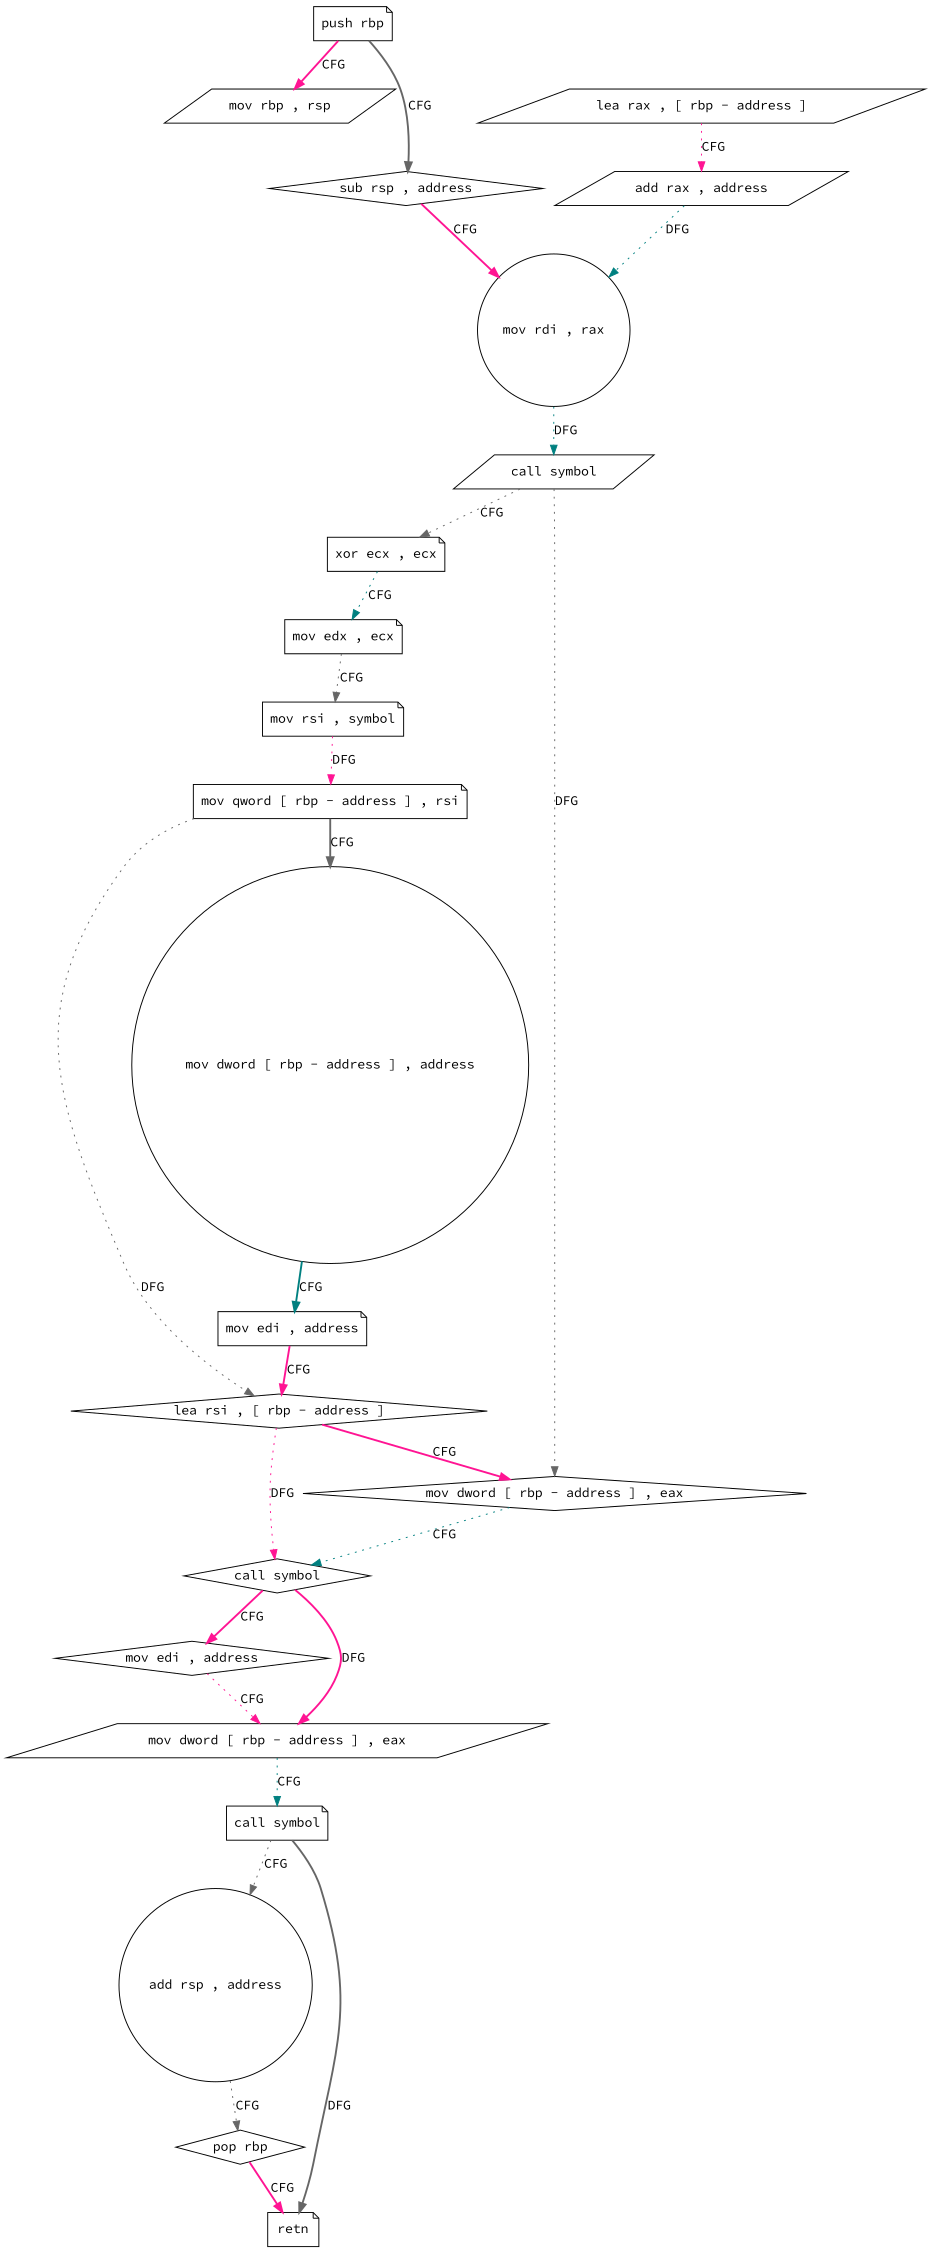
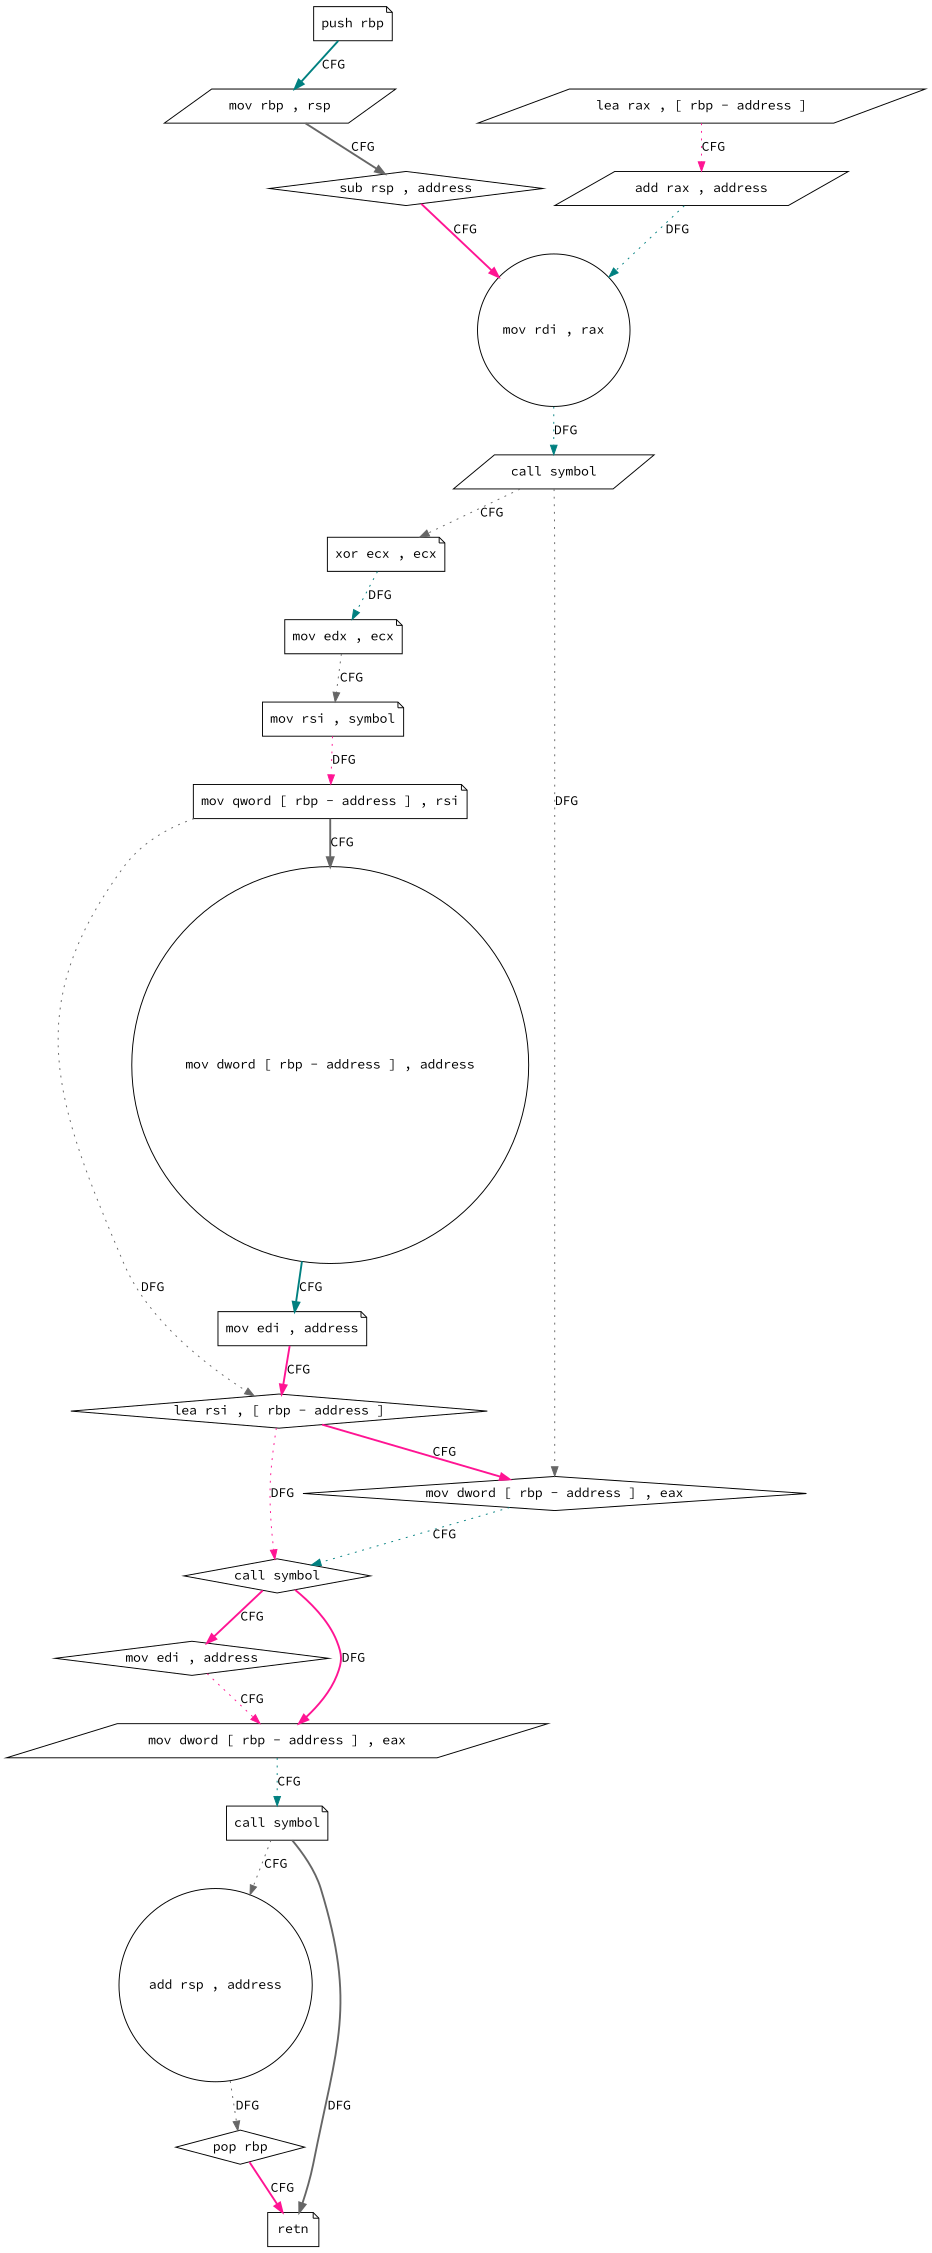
  digraph {
    fontname="Source Code Pro"
    node [fontname="Source Code Pro" shape=note]
    edge [color=deeppink fontname="Source Code Pro" style=dotted]
    n1 [label="push rbp"]
    n2 [label="mov rbp , rsp" shape=parallelogram]
    n3 [label="sub rsp , address" shape=diamond]
    n4 [label="mov rdi , rax" shape=circle]
    n5 [label="lea rax , [ rbp - address ]" shape=parallelogram]
    n6 [label="add rax , address" shape=parallelogram]
    n7 [label="call symbol" shape=parallelogram]
    n8 [label="xor ecx , ecx"]
    n9 [label="mov dword [ rbp - address ] , eax" shape=diamond]
    n10 [label="mov edx , ecx"]
    n11 [label="call symbol" shape=diamond]
    n12 [label="mov rsi , symbol"]
    n13 [label="mov qword [ rbp - address ] , rsi"]
    n14 [label="mov dword [ rbp - address ] , address" shape=circle]
    n15 [label="lea rsi , [ rbp - address ]" shape=diamond]
    n16 [label="mov edi , address"]
    n17 [label="mov edi , address" shape=diamond]
    n18 [label="mov dword [ rbp - address ] , eax" shape=parallelogram]
    n19 [label="call symbol"]
    n20 [label="add rsp , address" shape=circle]
    n21 [label=retn]
    n22 [label="pop rbp" shape=diamond]
-   n1 -> n2 [label=CFG style=bold]
-   n1 -> n3 [color=gray40 label=CFG style=bold]
+   n1 -> n2 [color=teal label=CFG style=bold]
+   n2 -> n3 [color=gray40 label=CFG style=bold]
    n3 -> n4 [label=CFG style=bold]
    n4 -> n7 [color=teal label=DFG]
    n5 -> n6 [label=CFG]
    n6 -> n4 [color=teal label=DFG]
    n7 -> n8 [color=gray40 label=CFG]
    n7 -> n9 [color=gray40 label=DFG]
-   n8 -> n10 [color=teal label=CFG]
+   n8 -> n10 [color=teal label=DFG]
    n9 -> n11 [color=teal label=CFG]
    n10 -> n12 [color=gray40 label=CFG]
    n11 -> n17 [label=CFG style=bold]
    n11 -> n18 [label=DFG style=bold]
    n12 -> n13 [label=DFG]
    n13 -> n14 [color=gray40 label=CFG style=bold]
    n13 -> n15 [color=gray40 label=DFG]
    n14 -> n16 [color=teal label=CFG style=bold]
    n15 -> n9 [label=CFG style=bold]
    n15 -> n11 [label=DFG]
    n16 -> n15 [label=CFG style=bold]
    n17 -> n18 [label=CFG]
    n18 -> n19 [color=teal label=CFG]
    n19 -> n20 [color=gray40 label=CFG]
    n19 -> n21 [color=gray40 label=DFG style=bold]
-   n20 -> n22 [color=gray40 label=CFG]
+   n20 -> n22 [color=gray40 label=DFG]
    n22 -> n21 [label=CFG style=bold]
  }
